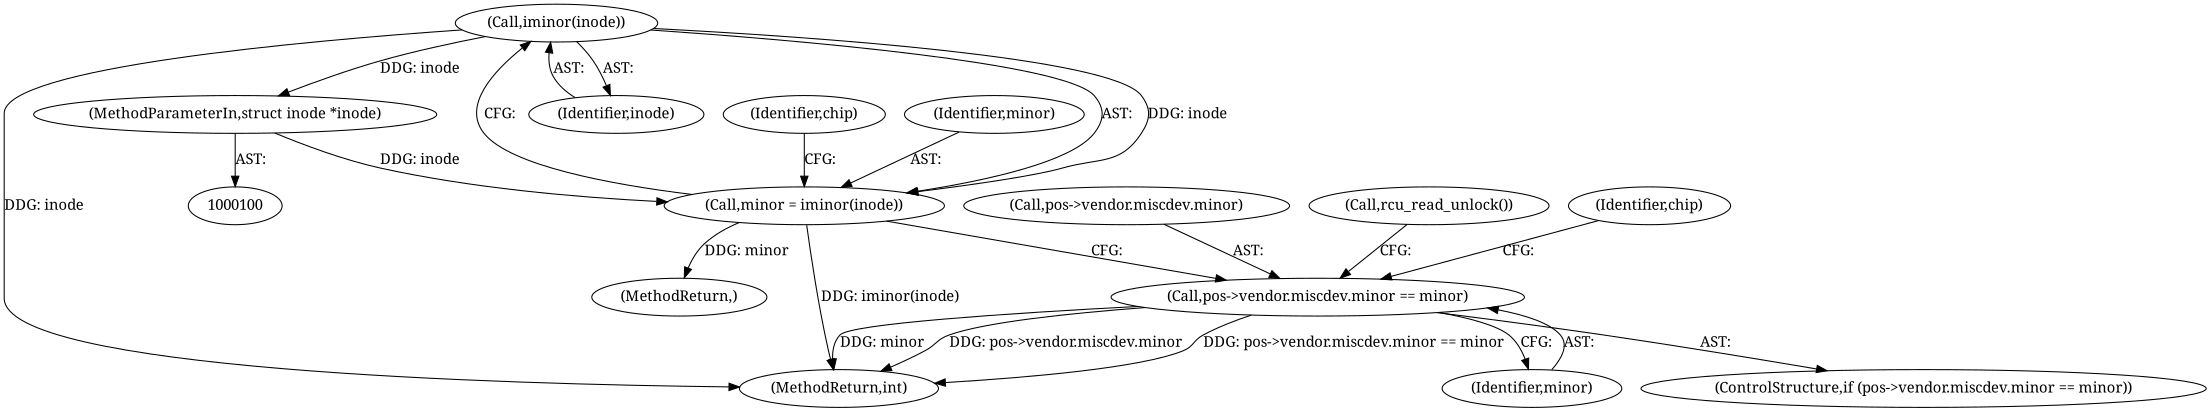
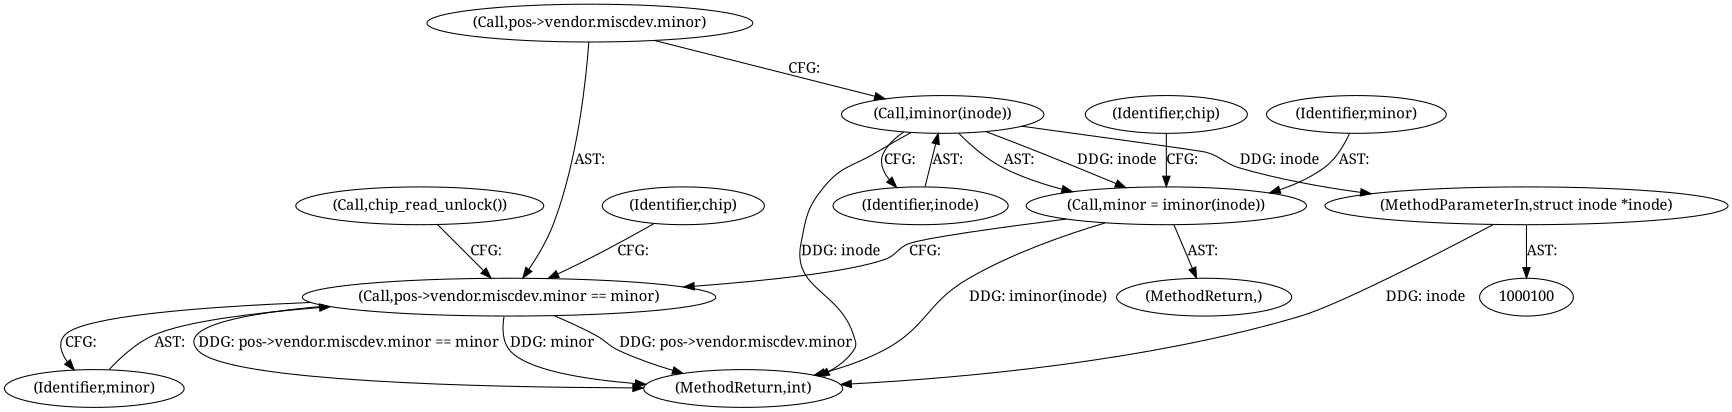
  digraph {
    fontname="Noto Serif"
    node [fontname="Noto Serif"]
    edge [fontname="Noto Serif"]
    n1 [label="(Call,iminor(inode))"]
    n2 [label="(Call,minor = iminor(inode))"]
    n3 [label="(MethodReturn,int)"]
    n4 [label="(Identifier,inode)"]
    n5 [label="(MethodParameterIn,struct inode *inode)"]
    n6 [label="(Call,pos->vendor.miscdev.minor == minor)"]
    n7 [label="(MethodReturn,)"]
    1000100
    n9 [label="(Identifier,minor)"]
-   n10 [label="(ControlStructure,if (pos->vendor.miscdev.minor == minor))"]
-   n11 [label="(Call,rcu_read_unlock())"]
+   n11 [label="(Call,chip_read_unlock())"]
    n12 [label="(Identifier,chip)"]
    n13 [label="(Identifier,chip)"]
    n14 [label="(Identifier,minor)"]
    n15 [label="(Call,pos->vendor.miscdev.minor)"]
    n1 -> n2 [label="AST: "]
    n1 -> n2 [label="DDG: inode"]
    n1 -> n3 [label="DDG: inode"]
-   n1 -> n4 [label="AST: "]
+   n1 -> n4 [label="CFG: "]
    n1 -> n5 [label="DDG: inode"]
-   n2 -> n1 [label="CFG: "]
+   n15 -> n1 [label="CFG: "]
    n2 -> n3 [label="DDG: iminor(inode)"]
    n2 -> n6 [label="CFG: "]
-   n2 -> n7 [label="DDG: minor"]
+   n2 -> n7 [label="AST: "]
    n4 -> n1 [label="AST: "]
-   n5 -> n2 [label="DDG: inode"]
+   n5 -> n3 [label="DDG: inode"]
    n5 -> 1000100 [label="AST: "]
    n6 -> n3 [label="DDG: minor"]
    n6 -> n3 [label="DDG: pos->vendor.miscdev.minor"]
    n6 -> n3 [label="DDG: pos->vendor.miscdev.minor == minor"]
    n6 -> n9 [label="CFG: "]
-   n6 -> n10 [label="AST: "]
    n9 -> n6 [label="AST: "]
    n11 -> n6 [label="CFG: "]
    n12 -> n6 [label="CFG: "]
    n13 -> n2 [label="CFG: "]
    n14 -> n2 [label="AST: "]
    n15 -> n6 [label="AST: "]
  }
